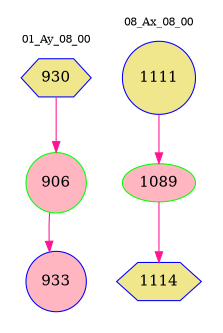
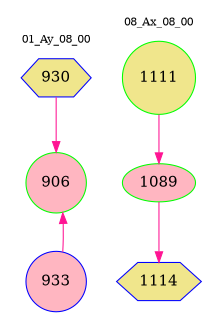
  digraph {
    node [color=blue fillcolor=khaki shape=circle style=filled]
    edge [color=deeppink]
    n1 [label=930 shape=hexagon]
    n2 [color=green fillcolor=lightpink label=906]
    n3 [fillcolor=lightpink label=933]
-   n4 [label=1111]
+   n4 [color=green label=1111]
    n5 [color=green fillcolor=lightpink label=1089 shape=ellipse]
    n6 [label=1114 shape=hexagon]
    subgraph cluster_1 {
      color=white
      fontsize=10
      label="01_Ay_08_00"
      n1
      n2
      n3
    }
    subgraph cluster_2 {
      color=white
      fontsize=10
      label="08_Ax_08_00"
      n4
      n5
      n6
    }
    n1 -> n2
-   n2 -> n3
+   n3 -> n2
    n4 -> n5
    n5 -> n6
  }
